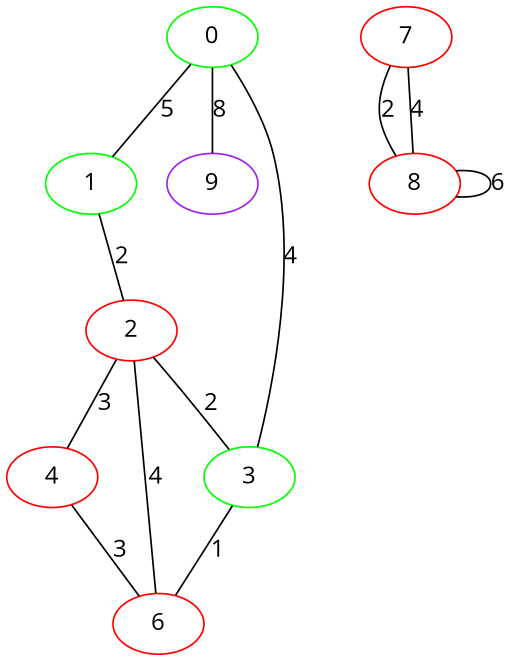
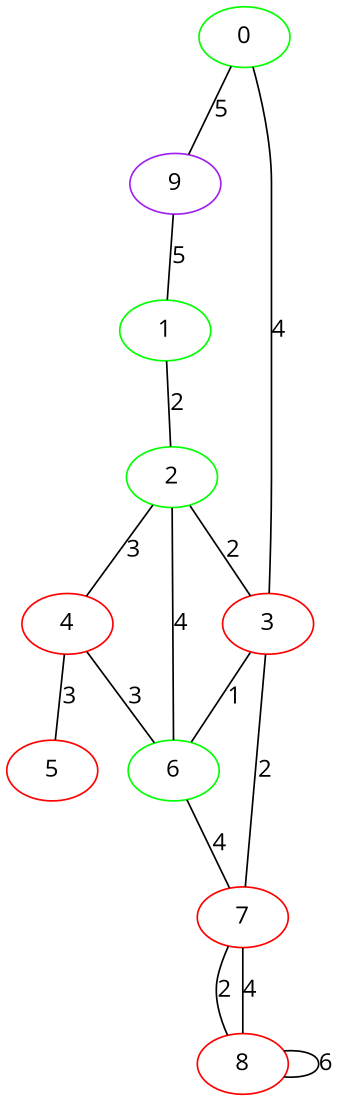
  graph {
    fontname="Open Sans"
    node [color=red fontname="Open Sans" weight=1]
    edge [fontname="Open Sans"]
    0 [color=green weight=2]
    1 [color=green]
    9 [color=purple weight=4]
-   3 [color=green]
-   2
+   3
+   2 [color=green]
    4
-   6
+   6 [color=green]
    7
+   5
    8 [weight=2]
-   0 -- 1 [label=5]
-   0 -- 9 [label=8]
+   9 -- 1 [label=5]
+   0 -- 9 [label=5]
    0 -- 3 [label=4]
    1 -- 2 [label=2]
    3 -- 6 [label=1]
+   3 -- 7 [label=2]
    2 -- 3 [label=2]
    2 -- 4 [label=3]
    2 -- 6 [label=4]
    4 -- 6 [label=3]
+   4 -- 5 [label=3]
+   6 -- 7 [label=4]
    7 -- 8 [label=2]
    7 -- 8 [label=4]
    8 -- 8 [label=6]
  }
